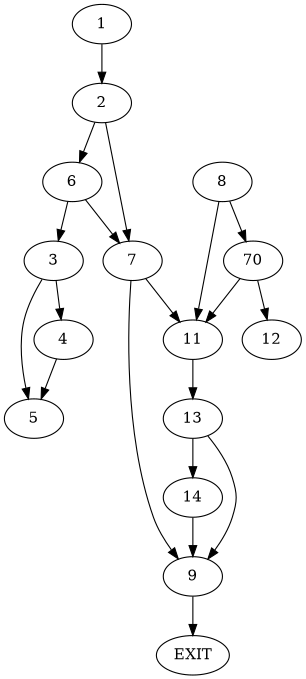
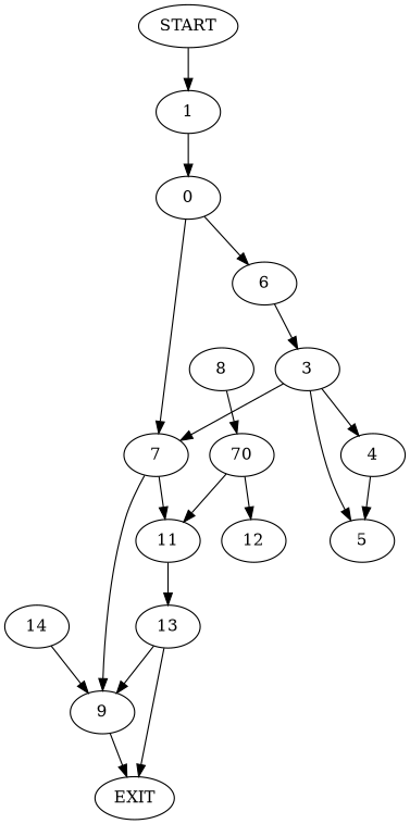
  digraph {
+   n1 [label=START]
    1
-   2
+   2 [label=0]
    n4 [label=EXIT]
    6
    7
    3
    4
    5
    9
    11
    n12 [label=70]
    8
    12
    13
    14
+   n1 -> 1
    1 -> 2
    2 -> 6
    2 -> 7
-   6 -> 7
+   3 -> 7
    6 -> 3
    7 -> 9
    7 -> 11
    3 -> 4
    3 -> 5
    4 -> 5
    9 -> n4
    11 -> 13
    n12 -> 11
    n12 -> 12
-   8 -> 11
    8 -> n12
    13 -> 9
-   13 -> 14
+   13 -> n4
    14 -> 9
  }
